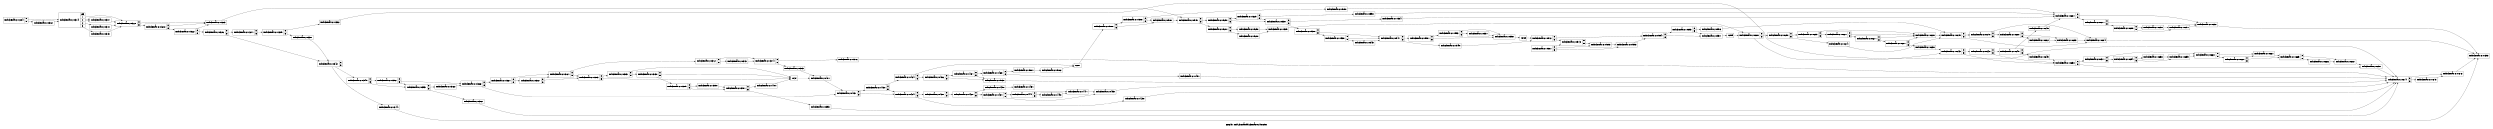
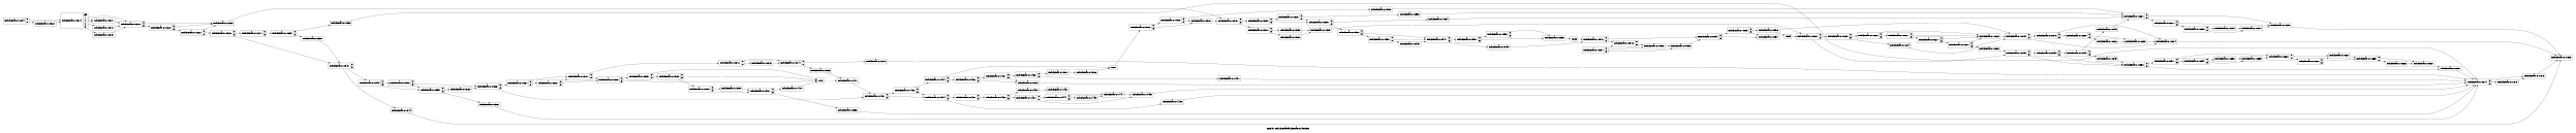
  digraph {
    label="CFG for 'xmlSchemaAddSchemaDoc' function"
    rankdir=LR
    node [shape=record]
    n1 [label="{xmlschemas.c:10284:|{<s0>T|<s1>F}}"]
    n2 [label="{xmlschemas.c:10302:}"]
    n3 [label="{xmlschemas.c:10304:|{<s0>def|<s1>1|<s2>0|<s3>2|<s4>3}}"]
    n4 [label="{xmlschemas.c:10322:|{<s0>T|<s1>F}}"]
    n5 [label="{xmlschemas.c:10307:}"]
    n6 [label="{xmlschemas.c:10310:}"]
    n7 [label="{xmlschemas.c:10313:}"]
    n8 [label="{xmlschemas.c:10323:}"]
    n9 [label="{xmlschemas.c:10322:|{<s0>T|<s1>F}}"]
    n10 [label="{xmlschemas.c:10519:|{<s0>T|<s1>F}}"]
    n11 [label="{xmlschemas.c:10322:|{<s0>T|<s1>F}}"]
    n12 [label="{xmlschemas.c:10520:|{<s0>T|<s1>F}}"]
    n13 [label="{xmlschemas.c:10529:|{<s0>T|<s1>F}}"]
    n14 [label="{xmlschemas.c:10326:|{<s0>T|<s1>F}}"]
    n15 [label="{xmlschemas.c:10327:|{<s0>T|<s1>F}}"]
    n16 [label="{xmlschemas.c:10342:|{<s0>T|<s1>F}}"]
    n17 [label="{xmlschemas.c:10329:|{<s0>T|<s1>F}}"]
    n18 [label="{xmlschemas.c:10344:}"]
    n19 [label="{xmlschemas.c:10345:|{<s0>T|<s1>F}}"]
    n20 [label="{xmlschemas.c:10525:}"]
    n21 [label="{xmlschemas.c:10528:}"]
    n22 [label="{xmlschemas.c:10530:|{<s0>T|<s1>F}}"]
    n23 [label="{xmlschemas.c:10529:|{<s0>T|<s1>F}}"]
    n24 [label="{xmlschemas.c:10338:}"]
    n25 [label="{xmlschemas.c:10332:}"]
    n26 [label="{xmlschemas.c:10693:}"]
    n27 [label="{xmlschemas.c:10353:|{<s0>T|<s1>F}}"]
    n28 [label="{xmlschemas.c:10352:|{<s0>T|<s1>F}}"]
    n29 [label="{xmlschemas.c:10674:|{<s0>T|<s1>F}}"]
    n30 [label="{xmlschemas.c:10675:}"]
    n31 [label="{xmlschemas.c:10676:}"]
    n32 [label="{xmlschemas.c:10360:}"]
    n33 [label="{xmlschemas.c:10362:}"]
    n34 [label="{xmlschemas.c:10366:|{<s0>T|<s1>F}}"]
    n35 [label="{xmlschemas.c:10367:|{<s0>T|<s1>F}}"]
    n36 [label="{xmlschemas.c:10403:|{<s0>T|<s1>F}}"]
    n37 [label="{xmlschemas.c:10367:|{<s0>T|<s1>F}}"]
    n38 [label="{xmlschemas.c:10367:|{<s0>T|<s1>F}}"]
    n39 [label="{xmlschemas.c:10424:|{<s0>T|<s1>F}}"]
    n40 [label="{xmlschemas.c:10403:|{<s0>T|<s1>F}}"]
    n41 [label="{xmlschemas.c:10383:|{<s0>T|<s1>F}}"]
    n42 [label="{xmlschemas.c:10372:|{<s0>T|<s1>F}}"]
    n43 [label="{xmlschemas.c:10425:}"]
    n44 [label="{xmlschemas.c:10428:|{<s0>T|<s1>F}}"]
    n45 [label="{xmlschemas.c:10464:|{<s0>T|<s1>F}}"]
    n46 [label="{%137}"]
    n47 [label="{xmlschemas.c:10383:|{<s0>T|<s1>F}}"]
    n48 [label="{xmlschemas.c:10373:}"]
    n49 [label="{xmlschemas.c:10374:|{<s0>T|<s1>F}}"]
    n50 [label="{xmlschemas.c:10401:}"]
    n51 [label="{xmlschemas.c:10383:|{<s0>T|<s1>F}}"]
    n52 [label="{xmlschemas.c:10383:}"]
    n53 [label="{xmlschemas.c:10376:}"]
    n54 [label="{xmlschemas.c:10389:|{<s0>T|<s1>F}}"]
    n55 [label="{xmlschemas.c:10390:}"]
    n56 [label="{xmlschemas.c:10391:|{<s0>T|<s1>F}}"]
    n57 [label="{xmlschemas.c:10400:}"]
    n58 [label="{xmlschemas.c:10393:}"]
    n59 [label="{xmlschemas.c:10432:|{<s0>T|<s1>F}}"]
    n60 [label="{xmlschemas.c:10466:|{<s0>T|<s1>F}}"]
    n61 [label="{%201}"]
    n62 [label="{xmlschemas.c:10467:|{<s0>T|<s1>F}}"]
    n63 [label="{xmlschemas.c:10503:}"]
    n64 [label="{xmlschemas.c:10508:|{<s0>T|<s1>F}}"]
    n65 [label="{xmlschemas.c:10435:}"]
    n66 [label="{xmlschemas.c:10437:|{<s0>T|<s1>F}}"]
    n67 [label="{xmlschemas.c:10457:}"]
    n68 [label="{xmlschemas.c:10455:}"]
    n69 [label="{xmlschemas.c:10444:|{<s0>T|<s1>F}}"]
    n70 [label="{xmlschemas.c:10508:|{<s0>T|<s1>F}}"]
    n71 [label="{xmlschemas.c:10508:}"]
    n72 [label="{xmlschemas.c:10445:}"]
    n73 [label="{xmlschemas.c:10447:}"]
    n74 [label="{xmlschemas.c:10509:}"]
    n75 [label="{xmlschemas.c:10468:|{<s0>T|<s1>F}}"]
    n76 [label="{xmlschemas.c:10491:}"]
    n77 [label="{xmlschemas.c:10501:}"]
    n78 [label="{xmlschemas.c:10506:}"]
    n79 [label="{xmlschemas.c:10687:|{<s0>T|<s1>F}}"]
    n80 [label="{xmlschemas.c:10687:|{<s0>T|<s1>F}}"]
    n81 [label="{xmlschemas.c:10692:}"]
    n82 [label="{xmlschemas.c:10688:|{<s0>T|<s1>F}}"]
    n83 [label="{xmlschemas.c:10529:}"]
    n84 [label="{xmlschemas.c:10534:}"]
    n85 [label="{xmlschemas.c:10538:|{<s0>T|<s1>F}}"]
    n86 [label="{xmlschemas.c:10598:}"]
    n87 [label="{xmlschemas.c:10608:|{<s0>T|<s1>F}}"]
    n88 [label="{xmlschemas.c:10609:|{<s0>T|<s1>F}}"]
    n89 [label="{xmlschemas.c:10643:|{<s0>T|<s1>F}}"]
    n90 [label="{xmlschemas.c:10614:}"]
    n91 [label="{xmlschemas.c:10623:|{<s0>T|<s1>F}}"]
    n92 [label="{xmlschemas.c:10643:|{<s0>T|<s1>F}}"]
    n93 [label="{xmlschemas.c:10650:|{<s0>T|<s1>F}}"]
    n94 [label="{xmlschemas.c:10538:|{<s0>T|<s1>F}}"]
    n95 [label="{xmlschemas.c:10547:|{<s0>T|<s1>F}}"]
    n96 [label="{xmlschemas.c:10543:}"]
    n97 [label="{xmlschemas.c:10549:}"]
    n98 [label="{xmlschemas.c:10551:|{<s0>T|<s1>F}}"]
    n99 [label="{xmlschemas.c:10572:|{<s0>T|<s1>F}}"]
    n100 [label="{xmlschemas.c:10553:|{<s0>T|<s1>F}}"]
    n101 [label="{xmlschemas.c:10558:}"]
    n102 [label="{xmlschemas.c:10573:|{<s0>T|<s1>F}}"]
    n103 [label="{xmlschemas.c:10594:|{<s0>T|<s1>F}}"]
-   n104 [label="{xmlschemas.c:10557:}"]
    n105 [label="{%268}"]
    n106 [label="{xmlschemas.c:10585:}"]
    n107 [label="{xmlschemas.c:10595:|{<s0>T|<s1>F}}"]
    n108 [label="{xmlschemas.c:10597:}"]
    n109 [label="{xmlschemas.c:10593:}"]
    n110 [label="{xmlschemas.c:10581:|{<s0>T|<s1>F}}"]
    n111 [label="{xmlschemas.c:10596:}"]
    n112 [label="{%289}"]
    n113 [label="{xmlschemas.c:10679:|{<s0>T|<s1>F}}"]
    n114 [label="{xmlschemas.c:10679:|{<s0>T|<s1>F}}"]
    n115 [label="{xmlschemas.c:10684:}"]
    n116 [label="{xmlschemas.c:10680:|{<s0>T|<s1>F}}"]
    n117 [label="{xmlschemas.c:10627:|{<s0>T|<s1>F}}"]
    n118 [label="{xmlschemas.c:10628:}"]
    n119 [label="{xmlschemas.c:10645:|{<s0>T|<s1>F}}"]
    n120 [label="{xmlschemas.c:10651:|{<s0>T|<s1>F}}"]
    n121 [label="{xmlschemas.c:10650:}"]
    n122 [label="{xmlschemas.c:10627:|{<s0>T|<s1>F}}"]
    n123 [label="{xmlschemas.c:10627:|{<s0>T|<s1>F}}"]
    n124 [label="{xmlschemas.c:10638:}"]
    n125 [label="{xmlschemas.c:10648:}"]
    n126 [label="{xmlschemas.c:10649:}"]
    n127 [label="{xmlschemas.c:10654:|{<s0>T|<s1>F}}"]
    n128 [label="{xmlschemas.c:10660:|{<s0>T|<s1>F}}"]
    n129 [label="{xmlschemas.c:10658:}"]
    n130 [label="{xmlschemas.c:10659:}"]
    n131 [label="{xmlschemas.c:10661:}"]
    n132 [label="{xmlschemas.c:10660:|{<s0>T|<s1>F}}"]
    n133 [label="{xmlschemas.c:10665:|{<s0>T|<s1>F}}"]
    n134 [label="{xmlschemas.c:10666:}"]
    n135 [label="{xmlschemas.c:10667:}"]
    n136 [label="{xmlschemas.c:10682:}"]
    n137 [label="{xmlschemas.c:10683:}"]
    n138 [label="{xmlschemas.c:10690:}"]
    n139 [label="{xmlschemas.c:10691:}"]
    n1 -> n2
    n1 -> n3
    n2 -> n3
    n3 -> n4
    n3 -> n5
    n3 -> n5
    n3 -> n6
    n3 -> n7
    n4 -> n8
    n4 -> n9
    n5 -> n4
    n6 -> n4
    n7 -> n4
    n8 -> n10
    n9 -> n8
    n9 -> n11
    n10 -> n12
    n10 -> n13
    n11 -> n8
    n11 -> n14
    n12 -> n20
    n12 -> n21
    n13 -> n22
    n13 -> n23
    n14 -> n15
    n14 -> n16
    n15 -> n17
    n16 -> n18
    n16 -> n19
    n17 -> n24
    n17 -> n25
    n18 -> n26
    n19 -> n27
    n19 -> n28
    n20 -> n83
    n21 -> n83
    n22 -> n84
    n22 -> n85
    n23 -> n22
    n23 -> n86
    n24 -> n16
    n25 -> n29
    n27 -> n32
    n27 -> n33
    n28 -> n27
    n28 -> n34
    n29 -> n30
    n29 -> n31
    n30 -> n31
    n31 -> n26
    n32 -> n29
    n33 -> n34
    n34 -> n35
    n34 -> n36
    n35 -> n37
    n35 -> n38
    n36 -> n39
    n36 -> n40
    n37 -> n41
    n37 -> n42
    n38 -> n37
    n38 -> n41
    n39 -> n43
    n39 -> n44
    n40 -> n39
    n40 -> n45
    n41 -> n46
    n41 -> n47
    n42 -> n48
    n42 -> n49
    n43 -> n29
    n44 -> n59
    n45 -> n60
    n45 -> n61
    n46 -> n50
    n47 -> n46
    n47 -> n51
    n48 -> n49
    n49 -> n52
    n49 -> n53
    n50 -> n36
    n51 -> n46
    n51 -> n54
    n52 -> n50
    n53 -> n29
    n54 -> n55
    n54 -> n56
    n55 -> n56
    n56 -> n57
    n56 -> n58
    n57 -> n46
    n58 -> n29
    n59 -> n65
    n59 -> n66
    n60 -> n62
    n60 -> n63
    n61 -> n64
    n62 -> n63
    n62 -> n75
    n63 -> n29
    n64 -> n70
    n64 -> n71
    n65 -> n67
    n66 -> n68
    n66 -> n69
    n68 -> n29
    n69 -> n72
    n69 -> n73
    n70 -> n71
    n70 -> n74
    n71 -> n10
    n72 -> n73
    n73 -> n68
    n74 -> n79
    n75 -> n76
    n75 -> n77
    n76 -> n29
    n77 -> n78
    n78 -> n61
    n79 -> n80
    n79 -> n81
    n80 -> n81
    n80 -> n82
    n81 -> n26
    n82 -> n138
    n82 -> n139
    n83 -> n87
    n84 -> n79
    n85 -> n94
    n85 -> n95
    n86 -> n79
    n87 -> n88
    n87 -> n89
    n88 -> n90
    n88 -> n91
    n89 -> n92
    n89 -> n93
    n90 -> n113
    n91 -> n117
    n91 -> n118
    n92 -> n93
    n92 -> n119
    n93 -> n120
    n93 -> n121
    n94 -> n95
    n94 -> n96
    n95 -> n97
    n95 -> n98
    n96 -> n95
    n97 -> n99
    n98 -> n100
    n98 -> n101
    n99 -> n102
    n99 -> n103
    n100 -> n101
-   n100 -> n104
    n101 -> n105
    n102 -> n106
    n103 -> n107
    n103 -> n108
-   n104 -> n101
    n105 -> n99
    n106 -> n109
    n107 -> n108
    n107 -> n111
-   n108 -> n112
+   n111 -> n112
    n109 -> n103
    n110 -> n102
    n110 -> n106
    n110 -> n109
    n111 -> n113
    n112 -> n87
    n113 -> n114
    n113 -> n115
    n114 -> n115
    n114 -> n116
    n115 -> n26
    n116 -> n136
    n116 -> n137
    n117 -> n118
    n117 -> n122
    n118 -> n113
    n119 -> n125
    n119 -> n126
    n120 -> n127
    n120 -> n128
    n121 -> n29
    n122 -> n118
    n122 -> n123
    n123 -> n118
    n123 -> n124
    n124 -> n89
    n125 -> n79
    n126 -> n93
    n127 -> n129
    n127 -> n130
    n128 -> n131
    n128 -> n132
    n129 -> n130
    n130 -> n128
    n131 -> n133
    n132 -> n131
    n132 -> n133
    n133 -> n134
    n133 -> n135
    n134 -> n135
    n135 -> n121
    n136 -> n137
    n137 -> n115
    n138 -> n139
    n139 -> n81
  }
